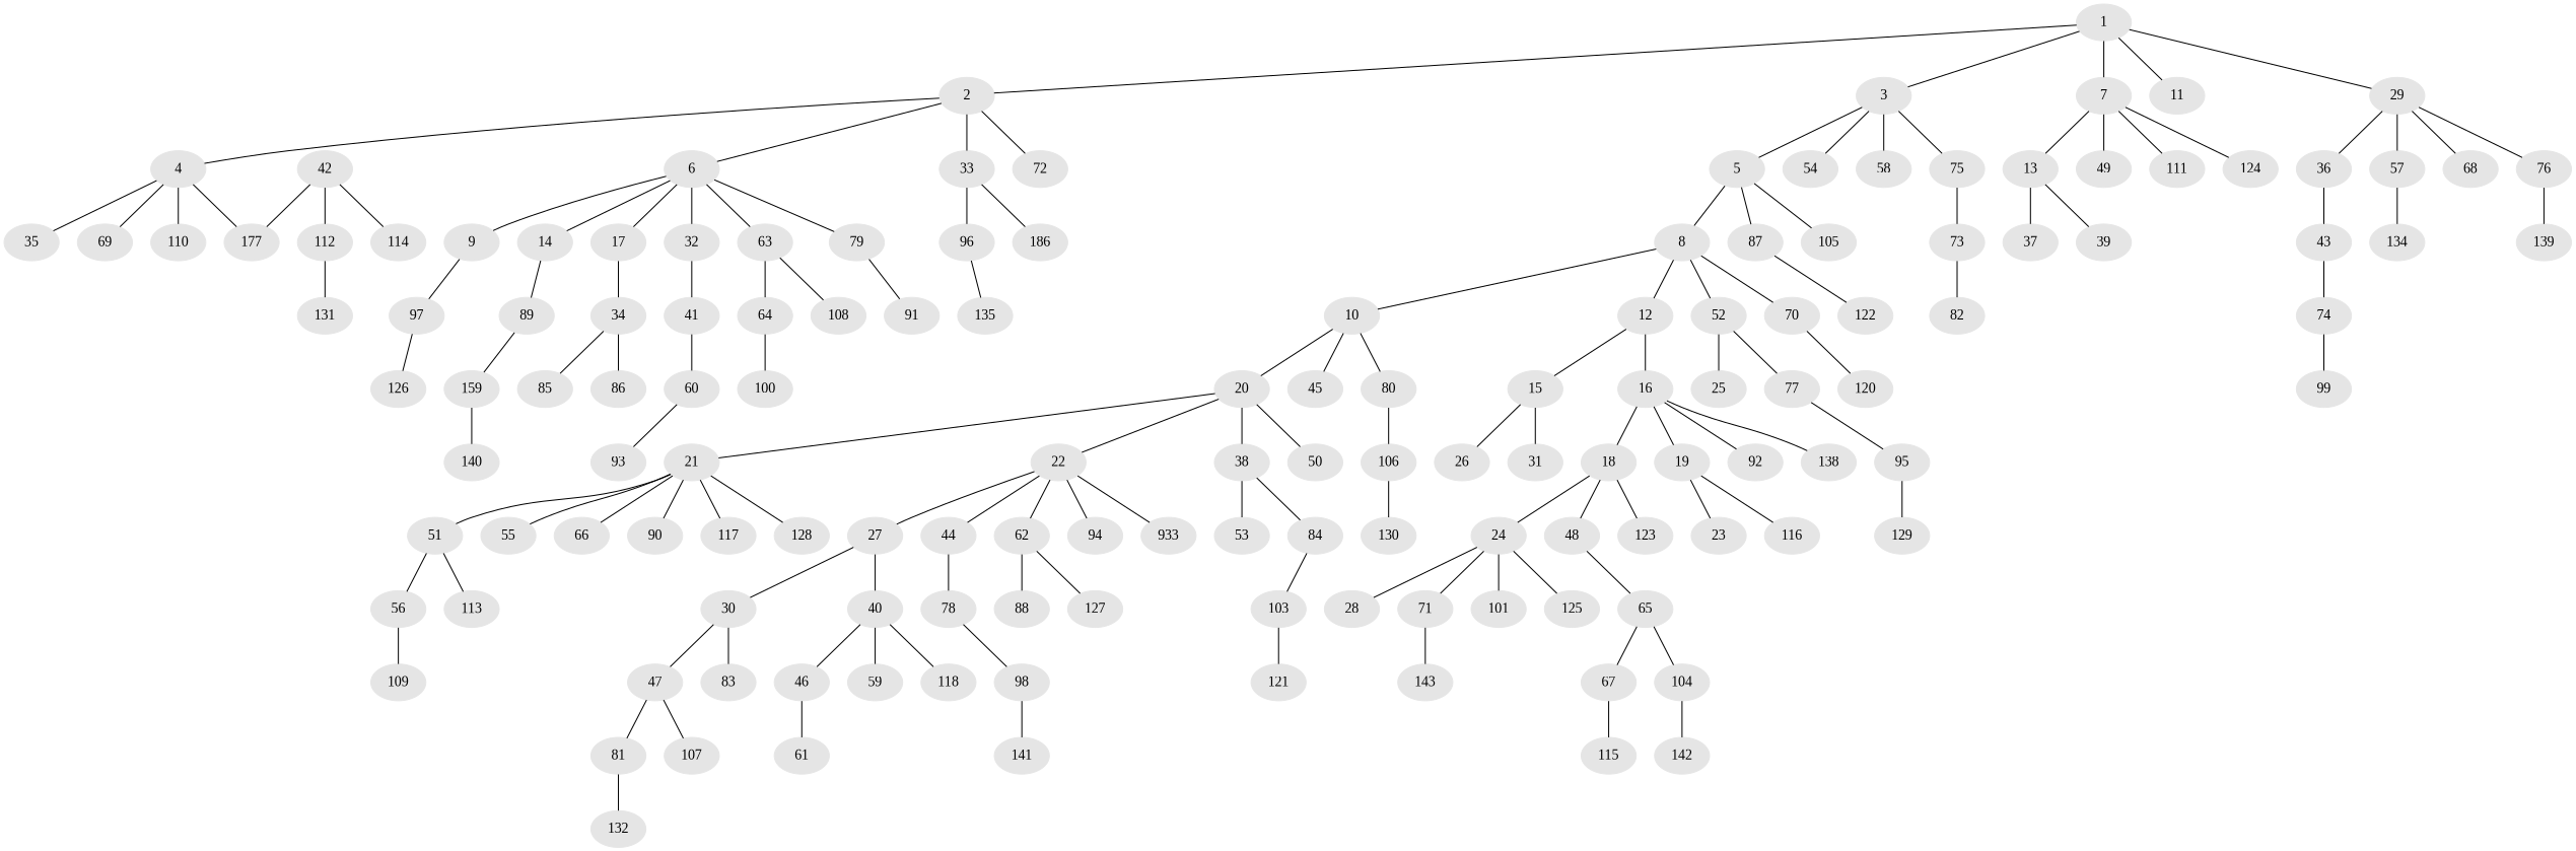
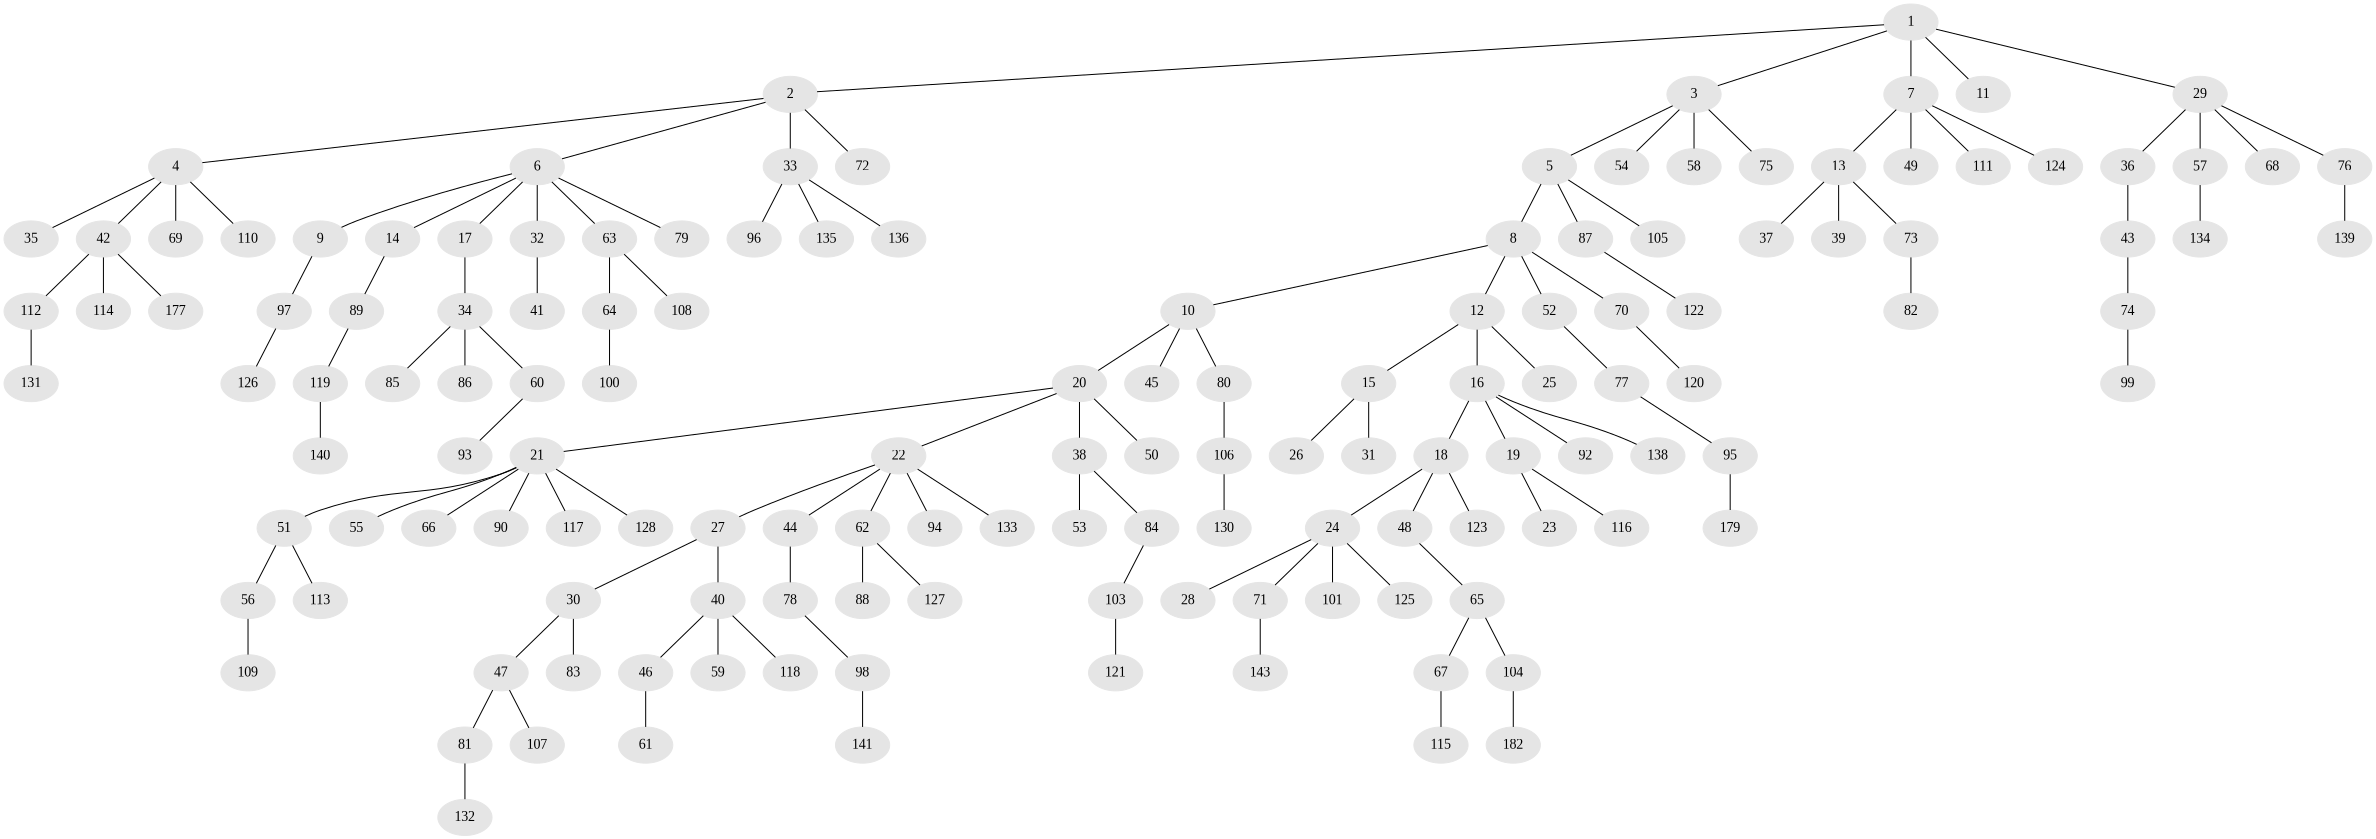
  graph {
    fontname="Liberation Serif"
    node [color=gray90 fontname="Liberation Serif" style=filled]
    edge [fontname="Liberation Serif"]
    1
    2
    3
    7
    11
    29
    4
    6
    33
    72
    5
    54
    58
    75
    13
    49
    111
    124
    36
    57
    68
    76
    35
    42
    69
    110
    9
    14
    17
    32
    63
    79
    96
    135
-   136 [label=186]
+   136
    8
    87
    105
    112
    114
    n41 [label=177]
    10
    12
    52
    70
    122
    97
    89
    34
    41
    64
    108
-   91
    37
    39
    73
    20
    45
    80
    15
    16
    25
    77
    120
    126
    21
    22
    38
    50
    106
    26
    31
    18
    19
    92
    138
    82
-   119 [label=159]
+   119
    24
    48
    123
    23
    116
    85
    86
    28
    71
    101
    125
    65
    51
    55
    66
    90
    117
    128
    27
    44
    62
    94
-   133 [label=933]
+   133
    53
    84
    56
    113
    30
    40
    78
    88
    127
    143
    47
    83
    46
    59
    118
    43
    134
    139
    81
    107
    60
    74
    103
    61
    93
    131
    99
    98
    132
    67
    104
    109
    95
    100
    115
-   142
-   129
+   142 [label=182]
+   129 [label=179]
    141
    130
    121
    140
    1 -- 2
    1 -- 3
    1 -- 7
    1 -- 11
    1 -- 29
    2 -- 4
    2 -- 6
    2 -- 33
    2 -- 72
    3 -- 5
    3 -- 54
    3 -- 58
    3 -- 75
    7 -- 13
    7 -- 49
    7 -- 111
    7 -- 124
    29 -- 36
    29 -- 57
    29 -- 68
    29 -- 76
    4 -- 35
-   4 -- n41
+   4 -- 42
    4 -- 69
    4 -- 110
    6 -- 9
    6 -- 14
    6 -- 17
    6 -- 32
    6 -- 63
    6 -- 79
    33 -- 96
-   96 -- 135
+   33 -- 135
    33 -- 136
    5 -- 8
    5 -- 87
    5 -- 105
    13 -- 37
    13 -- 39
-   75 -- 73
+   13 -- 73
    36 -- 43
    57 -- 134
    76 -- 139
    42 -- 112
    42 -- 114
    42 -- n41
    9 -- 97
    14 -- 89
    17 -- 34
    32 -- 41
    63 -- 64
    63 -- 108
-   79 -- 91
    8 -- 10
    8 -- 12
    8 -- 52
    8 -- 70
    87 -- 122
    112 -- 131
    10 -- 20
    10 -- 45
    10 -- 80
    12 -- 15
    12 -- 16
-   52 -- 25
+   12 -- 25
    52 -- 77
    70 -- 120
    97 -- 126
    89 -- 119
    34 -- 85
    34 -- 86
-   41 -- 60
+   34 -- 60
    64 -- 100
    73 -- 82
    20 -- 21
    20 -- 22
    20 -- 38
    20 -- 50
    80 -- 106
    15 -- 26
    15 -- 31
    16 -- 18
    16 -- 19
    16 -- 92
    16 -- 138
    77 -- 95
    21 -- 51
    21 -- 55
    21 -- 66
    21 -- 90
    21 -- 117
    21 -- 128
    22 -- 27
    22 -- 44
    22 -- 62
    22 -- 94
    22 -- 133
    38 -- 53
    38 -- 84
    106 -- 130
    18 -- 24
    18 -- 48
    18 -- 123
    19 -- 23
    19 -- 116
    119 -- 140
    24 -- 28
    24 -- 71
    24 -- 101
    24 -- 125
    48 -- 65
    71 -- 143
    65 -- 67
    65 -- 104
    51 -- 56
    51 -- 113
    27 -- 30
    27 -- 40
    44 -- 78
    62 -- 88
    62 -- 127
    84 -- 103
    56 -- 109
    30 -- 47
    30 -- 83
    40 -- 46
    40 -- 59
    40 -- 118
    78 -- 98
    47 -- 81
    47 -- 107
    46 -- 61
    43 -- 74
    81 -- 132
    60 -- 93
    74 -- 99
    103 -- 121
    98 -- 141
    67 -- 115
    104 -- 142
    95 -- 129
  }
